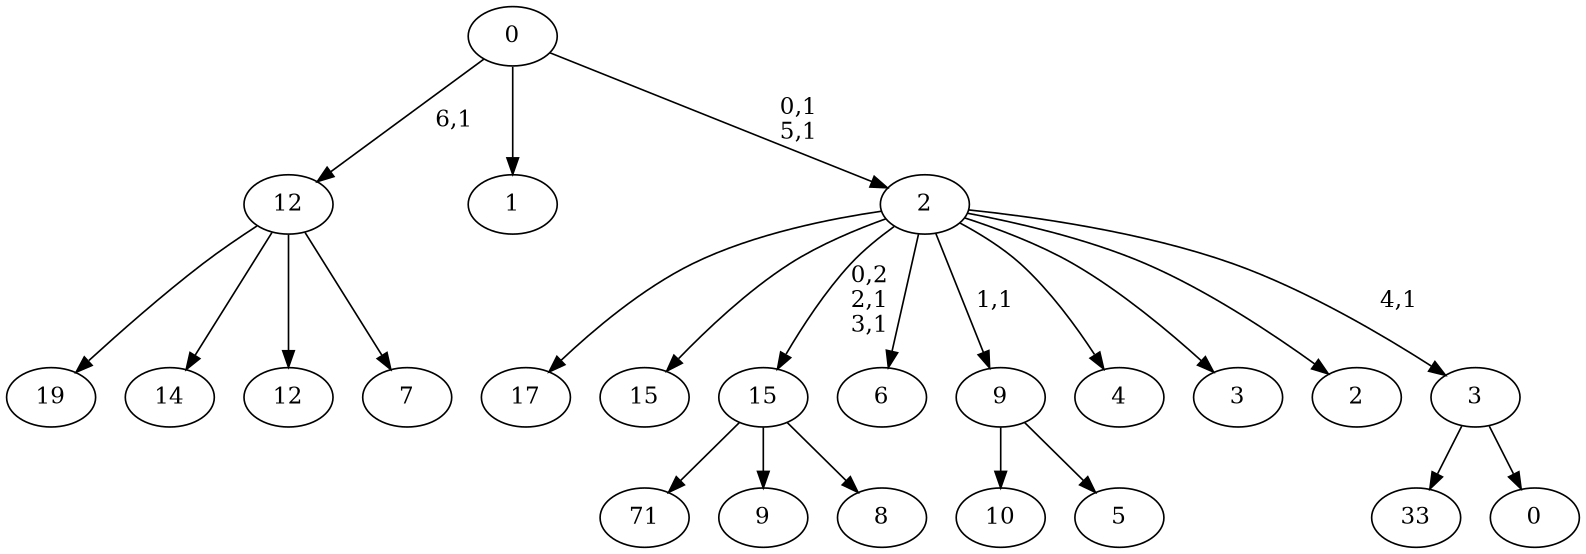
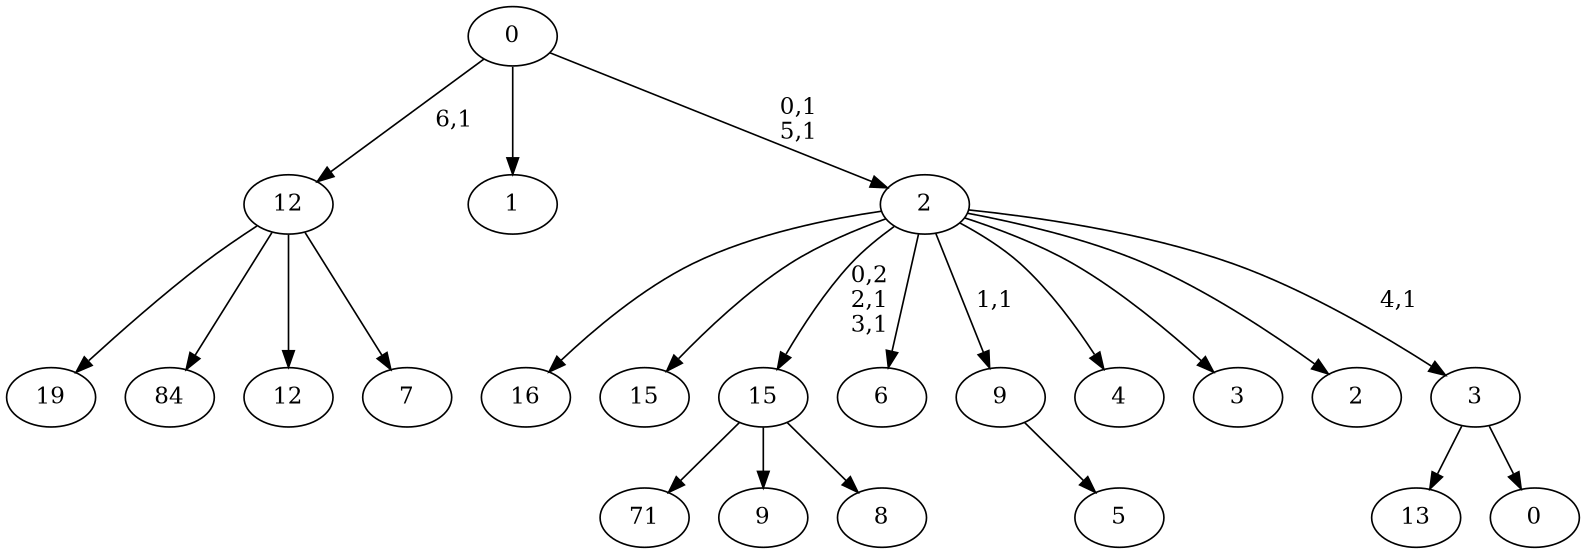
  digraph {
    n1 [label=19]
-   n2 [label=17]
+   n2 [label=16]
    n3 [label=15]
-   n4 [label=14]
-   n5 [label=33]
+   n4 [label=84]
+   n5 [label=13]
    n6 [label=12]
    n7 [label=71]
-   n8 [label=10]
    n9 [label=9]
    n10 [label=8]
    15
    n12 [label=7]
    12
    n14 [label=6]
    n15 [label=5]
    9
    n17 [label=4]
    n18 [label=3]
    n19 [label=2]
    n20 [label=1]
    n21 [label=0]
    3
    2
    0
    15 -> n7
    15 -> n9
    15 -> n10
    12 -> n1
    12 -> n4
    12 -> n6
    12 -> n12
-   9 -> n8
    9 -> n15
    3 -> n5
    3 -> n21
    2 -> n2
    2 -> n3
    2 -> 15 [label="0,2\n2,1\n3,1"]
    2 -> n14
    2 -> 9 [label="1,1"]
    2 -> n17
    2 -> n18
    2 -> n19
    2 -> 3 [label="4,1"]
    0 -> 12 [label="6,1"]
    0 -> n20
    0 -> 2 [label="0,1\n5,1"]
  }
